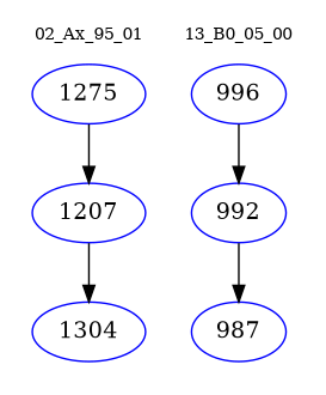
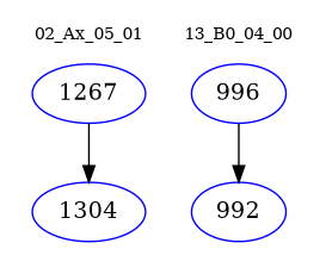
  digraph {
    node [color=blue]
    edge [color=black]
-   n1 [label=1275]
-   n2 [label=1207]
+   n2 [label=1267]
    n3 [label=1304]
    n4 [label=992]
-   n5 [label=987]
    n6 [label=996]
    subgraph cluster_1 {
      color=white
      fontsize=10
-     label="02_Ax_95_01"
-     n1
+     label="02_Ax_05_01"
      n2
      n3
    }
    subgraph cluster_2 {
      color=white
      fontsize=10
-     label="13_B0_05_00"
+     label="13_B0_04_00"
      n4
-     n5
      n6
    }
-   n1 -> n2
    n2 -> n3
-   n4 -> n5
    n6 -> n4
  }
